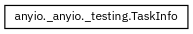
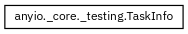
  digraph {
    rankdir=LR
    fontname="IBM Plex Sans"
-   n1 [color=black fillcolor=white fontname="IBM Plex Sans" fontsize=10 height=0.2 label="anyio._anyio._testing.TaskInfo" shape=record style=filled width=0.4]
+   n1 [color=black fillcolor=white fontname="IBM Plex Sans" fontsize=10 height=0.2 label="anyio._core._testing.TaskInfo" shape=record style=filled width=0.4]
  }
